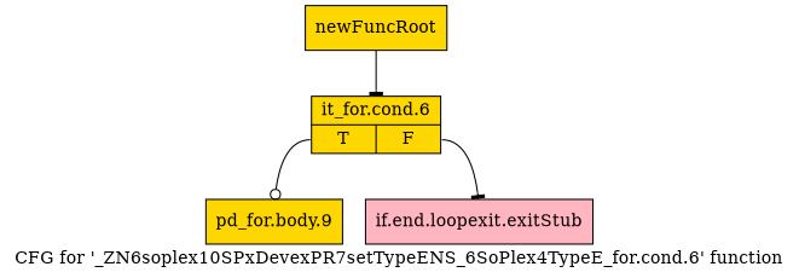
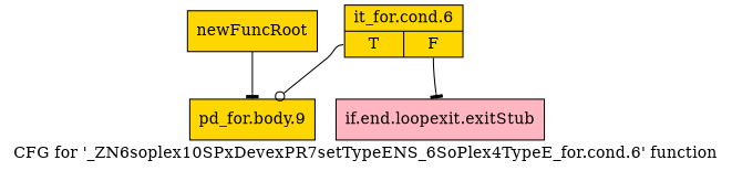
  digraph {
    fontname="DejaVu Serif"
    label="CFG for '_ZN6soplex10SPxDevexPR7setTypeENS_6SoPlex4TypeE_for.cond.6' function"
    node [fillcolor=gold fontname="DejaVu Serif" shape=record style=filled]
    edge [arrowhead=tee fontname="DejaVu Serif"]
    n1 [label="{newFuncRoot}"]
    n2 [label="{it_for.cond.6|{<s0>T|<s1>F}}"]
    n3 [fillcolor=lightpink label="{if.end.loopexit.exitStub}"]
    n4 [label="{pd_for.body.9}"]
-   n1 -> n2
+   n1 -> n4
    n2 -> n3 [tailport=s1]
    n2 -> n4 [arrowhead=odot tailport=s0]
  }
